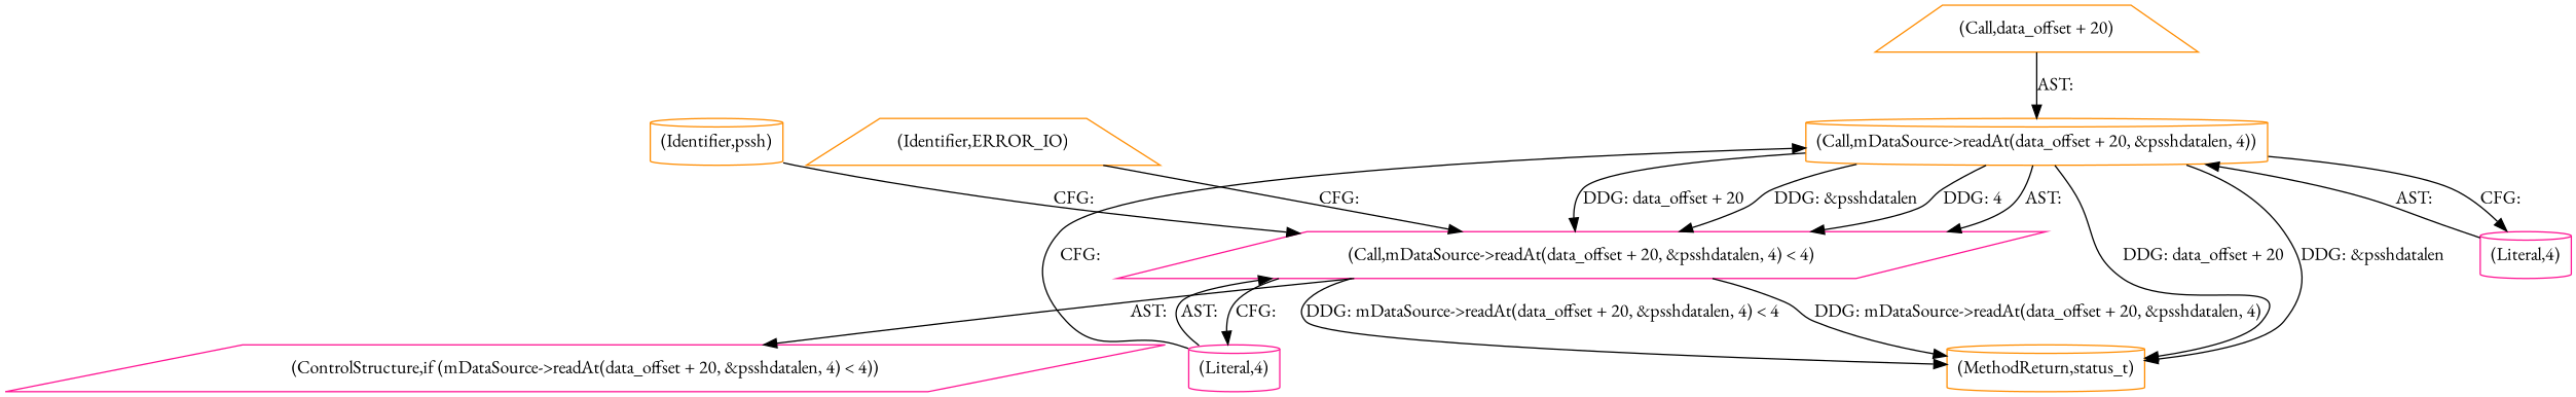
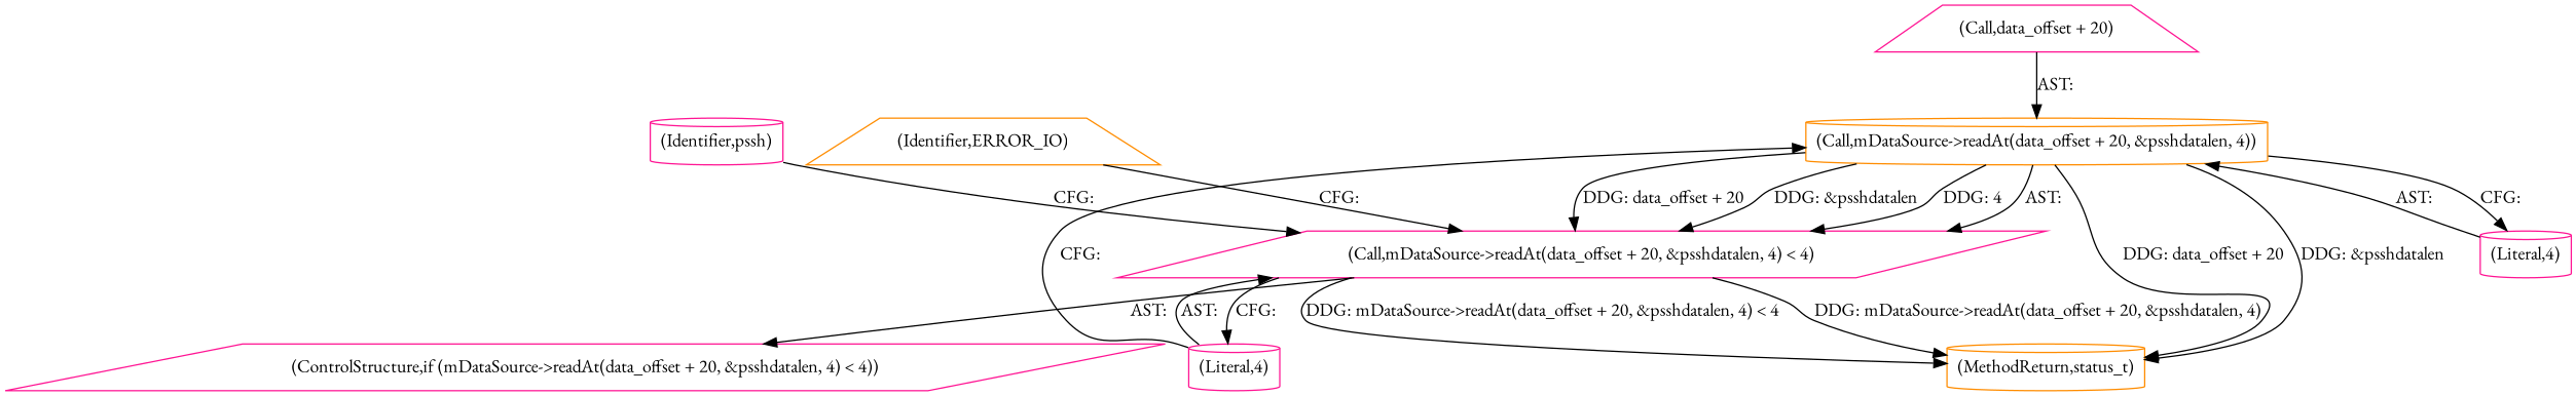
  digraph {
    fontname="EB Garamond"
    node [color=deeppink fontname="EB Garamond" shape=cylinder]
    edge [fontname="EB Garamond"]
    n1 [color=darkorange label="(Call,mDataSource->readAt(data_offset + 20, &psshdatalen, 4))"]
    n2 [label="(Call,mDataSource->readAt(data_offset + 20, &psshdatalen, 4) < 4)" shape=parallelogram]
    n3 [label="(Literal,4)"]
    n4 [color=darkorange label="(MethodReturn,status_t)"]
    n5 [label="(ControlStructure,if (mDataSource->readAt(data_offset + 20, &psshdatalen, 4) < 4))" shape=parallelogram]
    n6 [label="(Literal,4)"]
-   n7 [color=darkorange label="(Identifier,pssh)"]
+   n7 [label="(Identifier,pssh)"]
    n8 [color=darkorange label="(Identifier,ERROR_IO)" shape=trapezium]
-   n9 [color=darkorange label="(Call,data_offset + 20)" shape=trapezium]
+   n9 [label="(Call,data_offset + 20)" shape=trapezium]
    n1 -> n2 [label="AST: "]
    n1 -> n2 [label="DDG: data_offset + 20"]
    n1 -> n2 [label="DDG: &psshdatalen"]
    n1 -> n2 [label="DDG: 4"]
    n1 -> n3 [label="CFG: "]
    n1 -> n4 [label="DDG: data_offset + 20"]
    n1 -> n4 [label="DDG: &psshdatalen"]
    n2 -> n4 [label="DDG: mDataSource->readAt(data_offset + 20, &psshdatalen, 4)"]
    n2 -> n4 [label="DDG: mDataSource->readAt(data_offset + 20, &psshdatalen, 4) < 4"]
    n2 -> n5 [label="AST: "]
    n2 -> n6 [label="CFG: "]
    n3 -> n1 [label="AST: "]
    n6 -> n1 [label="CFG: "]
    n6 -> n2 [label="AST: "]
    n7 -> n2 [label="CFG: "]
    n8 -> n2 [label="CFG: "]
    n9 -> n1 [label="AST: "]
  }
